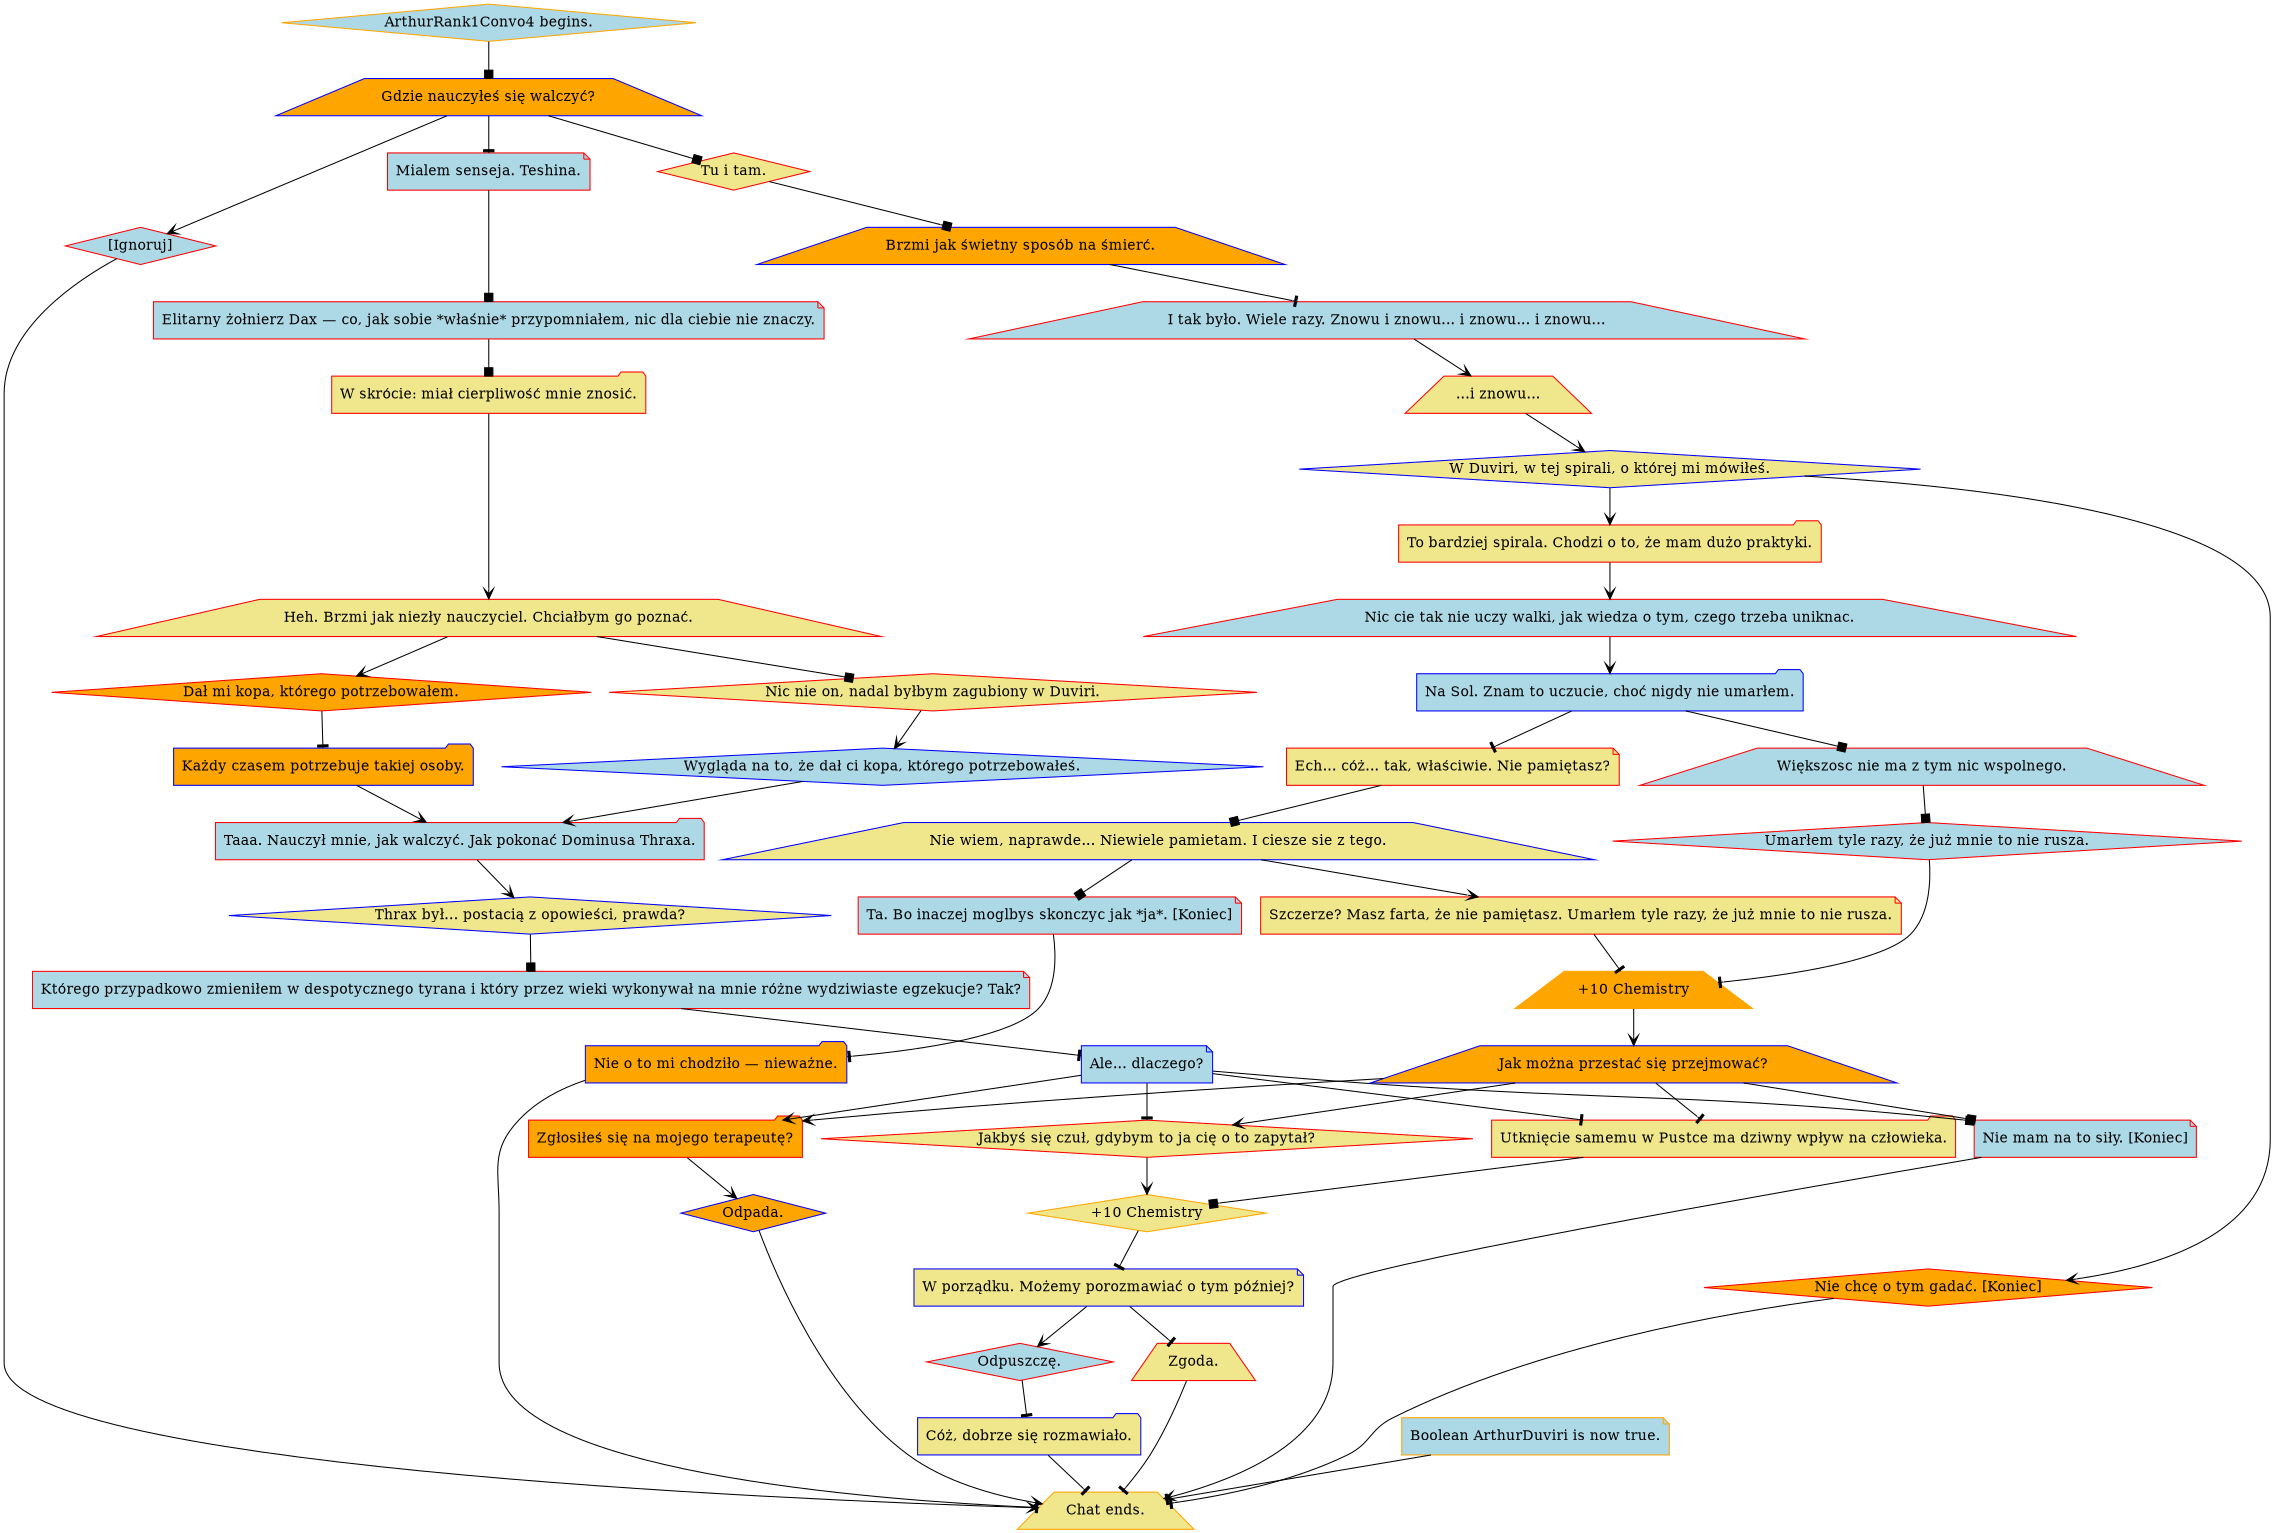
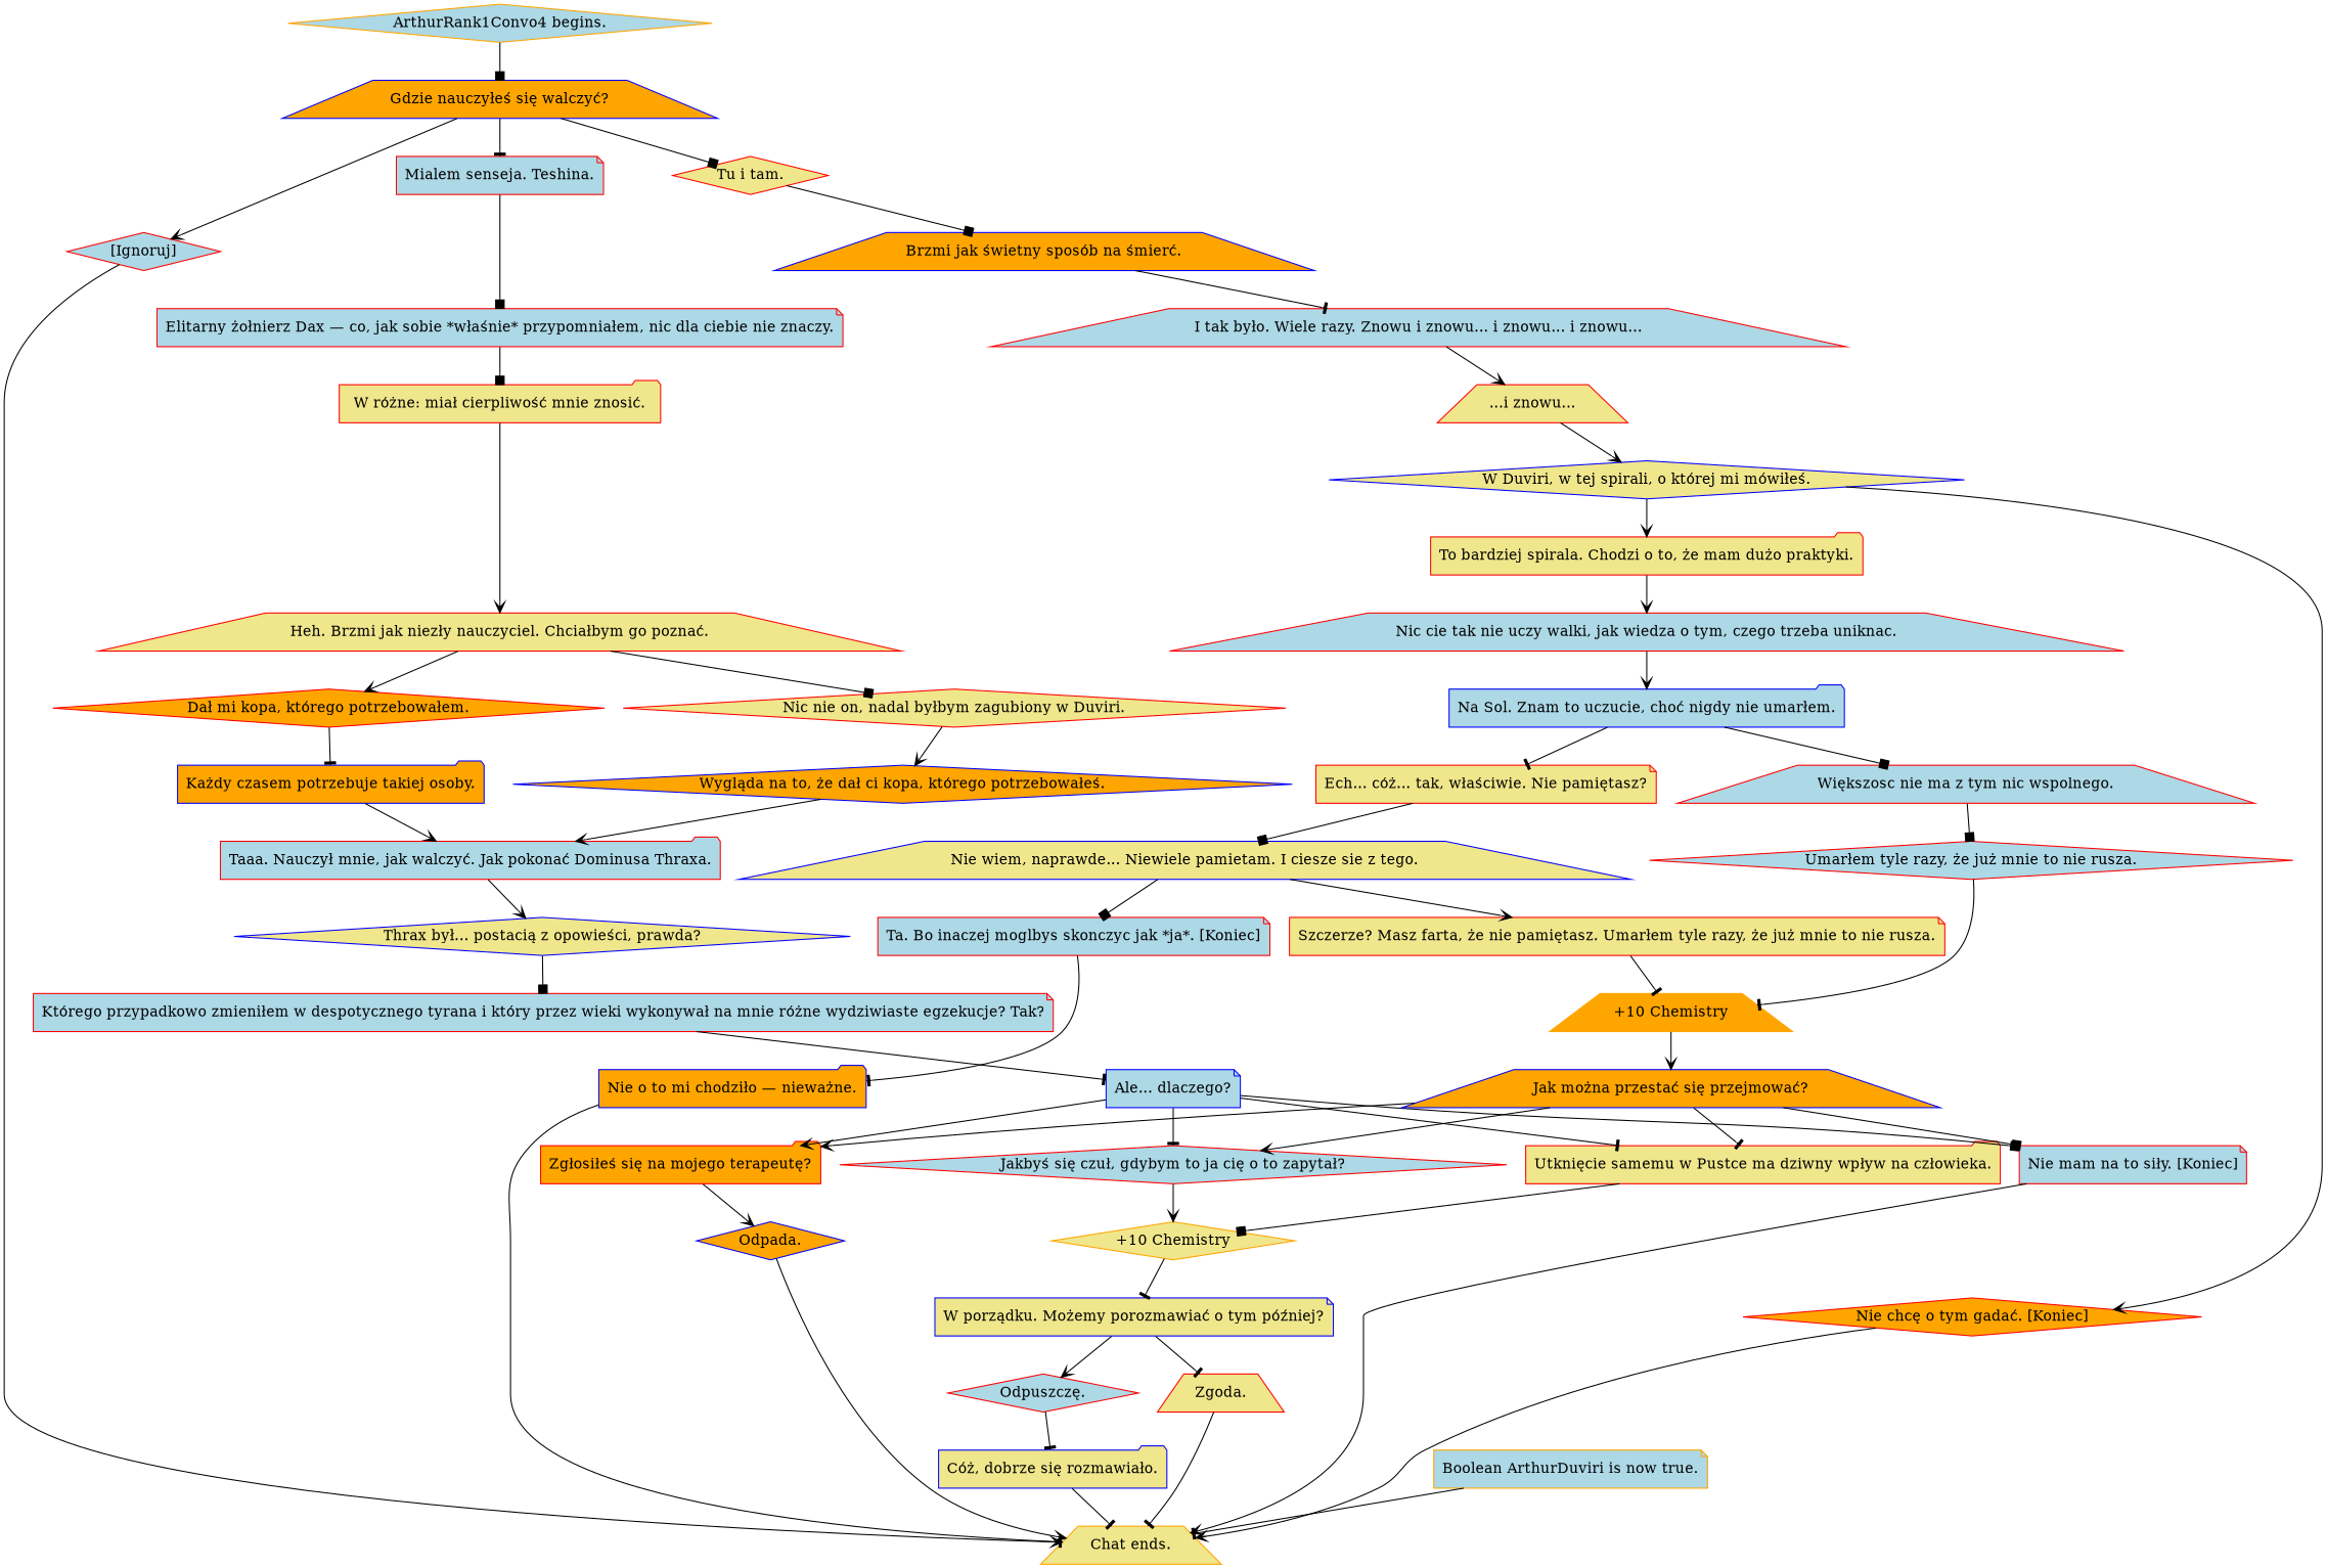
  digraph {
    node [color=red fillcolor=lightblue shape=diamond style=filled]
    edge [arrowhead=vee]
    "ArthurRank1Convo4 begins." [color=orange]
    n2 [color=blue fillcolor=orange label="Gdzie nauczyłeś się walczyć?" shape=trapezium]
    n3 [fillcolor=khaki label="Tu i tam."]
    n4 [label="Mialem senseja. Teshina." shape=note]
    n5 [label="[Ignoruj]"]
    n6 [color=blue fillcolor=orange label="Brzmi jak świetny sposób na śmierć." shape=trapezium]
    n7 [label="Elitarny żołnierz Dax — co, jak sobie *właśnie* przypomniałem, nic dla ciebie nie znaczy." shape=note]
    "Chat ends." [color=orange fillcolor=khaki shape=trapezium]
    n9 [label="I tak było. Wiele razy. Znowu i znowu... i znowu... i znowu..." shape=trapezium]
-   n10 [fillcolor=khaki label="W skrócie: miał cierpliwość mnie znosić." shape=folder]
+   n10 [fillcolor=khaki label="W różne: miał cierpliwość mnie znosić." shape=folder]
    n11 [fillcolor=khaki label="...i znowu..." shape=trapezium]
    n12 [fillcolor=khaki label="Heh. Brzmi jak niezły nauczyciel. Chciałbym go poznać." shape=trapezium]
    n13 [color=blue fillcolor=khaki label="W Duviri, w tej spirali, o której mi mówiłeś."]
    n14 [fillcolor=khaki label="Nic nie on, nadal byłbym zagubiony w Duviri."]
    n15 [fillcolor=orange label="Dał mi kopa, którego potrzebowałem."]
    n16 [fillcolor=khaki label="To bardziej spirala. Chodzi o to, że mam dużo praktyki." shape=folder]
    n17 [fillcolor=orange label="Nie chcę o tym gadać. [Koniec]"]
-   n18 [color=blue label="Wygląda na to, że dał ci kopa, którego potrzebowałeś."]
+   n18 [color=blue fillcolor=orange label="Wygląda na to, że dał ci kopa, którego potrzebowałeś."]
    n19 [color=blue fillcolor=orange label="Każdy czasem potrzebuje takiej osoby." shape=folder]
    n20 [label="Nic cie tak nie uczy walki, jak wiedza o tym, czego trzeba uniknac." shape=trapezium]
    n21 [label="Taaa. Nauczył mnie, jak walczyć. Jak pokonać Dominusa Thraxa." shape=folder]
    n22 [color=blue label="Na Sol. Znam to uczucie, choć nigdy nie umarłem." shape=folder]
    n23 [color=blue fillcolor=khaki label="Thrax był... postacią z opowieści, prawda?"]
    n24 [fillcolor=khaki label="Ech... cóż... tak, właściwie. Nie pamiętasz?" shape=note]
    n25 [label="Większosc nie ma z tym nic wspolnego." shape=trapezium]
    n26 [label="Którego przypadkowo zmieniłem w despotycznego tyrana i który przez wieki wykonywał na mnie różne wydziwiaste egzekucje? Tak?" shape=note]
    n27 [color=blue fillcolor=khaki label="Nie wiem, naprawde... Niewiele pamietam. I ciesze sie z tego." shape=trapezium]
    n28 [label="Umarłem tyle razy, że już mnie to nie rusza."]
    n29 [color=blue label="Ale... dlaczego?" shape=note]
    n30 [label="Ta. Bo inaczej moglbys skonczyc jak *ja*. [Koniec]" shape=note]
    n31 [fillcolor=khaki label="Szczerze? Masz farta, że nie pamiętasz. Umarłem tyle razy, że już mnie to nie rusza." shape=note]
    n32 [color=orange fillcolor=orange label="+10 Chemistry" shape=trapezium]
-   n33 [fillcolor=khaki label="Jakbyś się czuł, gdybym to ja cię o to zapytał?"]
+   n33 [label="Jakbyś się czuł, gdybym to ja cię o to zapytał?"]
    n34 [fillcolor=orange label="Zgłosiłeś się na mojego terapeutę?" shape=folder]
    n35 [fillcolor=khaki label="Utknięcie samemu w Pustce ma dziwny wpływ na człowieka." shape=folder]
    n36 [label="Nie mam na to siły. [Koniec]" shape=note]
    n37 [color=blue fillcolor=orange label="Nie o to mi chodziło — nieważne." shape=folder]
    n38 [color=blue fillcolor=orange label="Jak można przestać się przejmować?" shape=trapezium]
    n39 [color=orange fillcolor=khaki label="+10 Chemistry"]
    n40 [color=blue fillcolor=orange label="Odpada."]
    n41 [color=blue fillcolor=khaki label="W porządku. Możemy porozmawiać o tym później?" shape=note]
    n42 [fillcolor=khaki label="Zgoda." shape=trapezium]
    n43 [label="Odpuszczę."]
    n44 [color=blue fillcolor=khaki label="Cóż, dobrze się rozmawiało." shape=folder]
    n45 [color=orange label="Boolean ArthurDuviri is now true." shape=note]
    "ArthurRank1Convo4 begins." -> n2 [arrowhead=box]
    n2 -> n3 [arrowhead=box]
    n2 -> n4 [arrowhead=tee]
    n2 -> n5
    n3 -> n6 [arrowhead=box]
    n4 -> n7 [arrowhead=box]
    n5 -> "Chat ends."
    n6 -> n9 [arrowhead=tee]
    n7 -> n10 [arrowhead=box]
    n9 -> n11
    n10 -> n12
    n11 -> n13
    n12 -> n14 [arrowhead=box]
    n12 -> n15
    n13 -> n16
    n13 -> n17
    n14 -> n18
    n15 -> n19 [arrowhead=tee]
    n16 -> n20
-   n17 -> "Chat ends." [arrowhead=tee]
+   n17 -> "Chat ends."
    n18 -> n21
    n19 -> n21
    n20 -> n22
    n21 -> n23
    n22 -> n24 [arrowhead=tee]
    n22 -> n25 [arrowhead=box]
    n23 -> n26 [arrowhead=box]
    n24 -> n27 [arrowhead=box]
    n25 -> n28 [arrowhead=box]
    n26 -> n29 [arrowhead=tee]
    n27 -> n30 [arrowhead=box]
    n27 -> n31
    n28 -> n32 [arrowhead=tee]
    n29 -> n33 [arrowhead=tee]
    n29 -> n34
    n29 -> n35 [arrowhead=tee]
    n29 -> n36 [arrowhead=box]
    n30 -> n37 [arrowhead=tee]
    n31 -> n32 [arrowhead=tee]
    n32 -> n38
    n33 -> n39
    n34 -> n40
    n35 -> n39 [arrowhead=box]
    n36 -> "Chat ends."
    n37 -> "Chat ends." [arrowhead=tee]
    n38 -> n33
    n38 -> n34
    n38 -> n35 [arrowhead=tee]
    n38 -> n36 [arrowhead=box]
    n39 -> n41 [arrowhead=tee]
    n40 -> "Chat ends."
    n41 -> n42 [arrowhead=tee]
    n41 -> n43
    n42 -> "Chat ends." [arrowhead=tee]
    n43 -> n44 [arrowhead=tee]
    n44 -> "Chat ends." [arrowhead=tee]
    n45 -> "Chat ends." [arrowhead=tee]
  }
